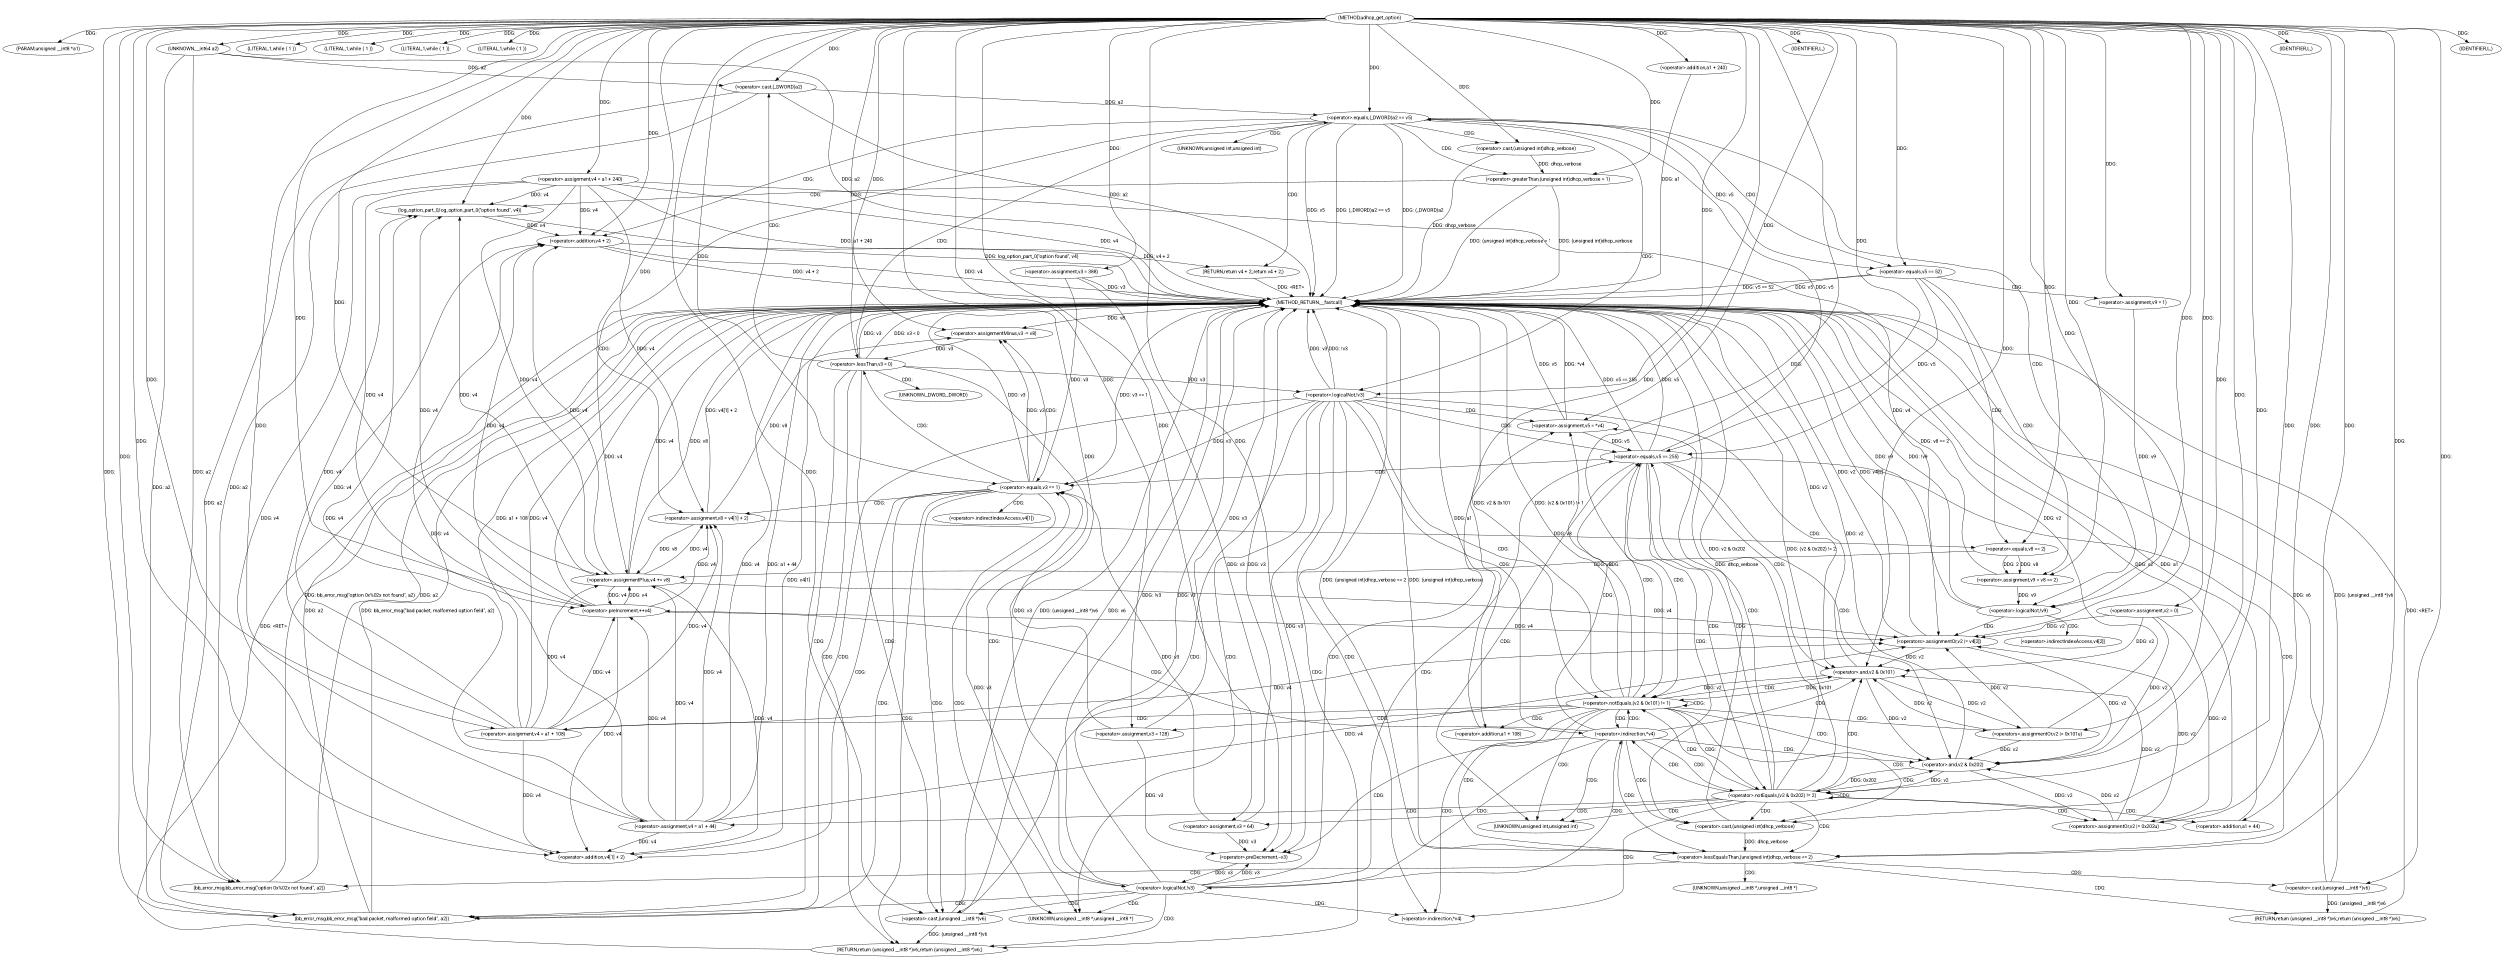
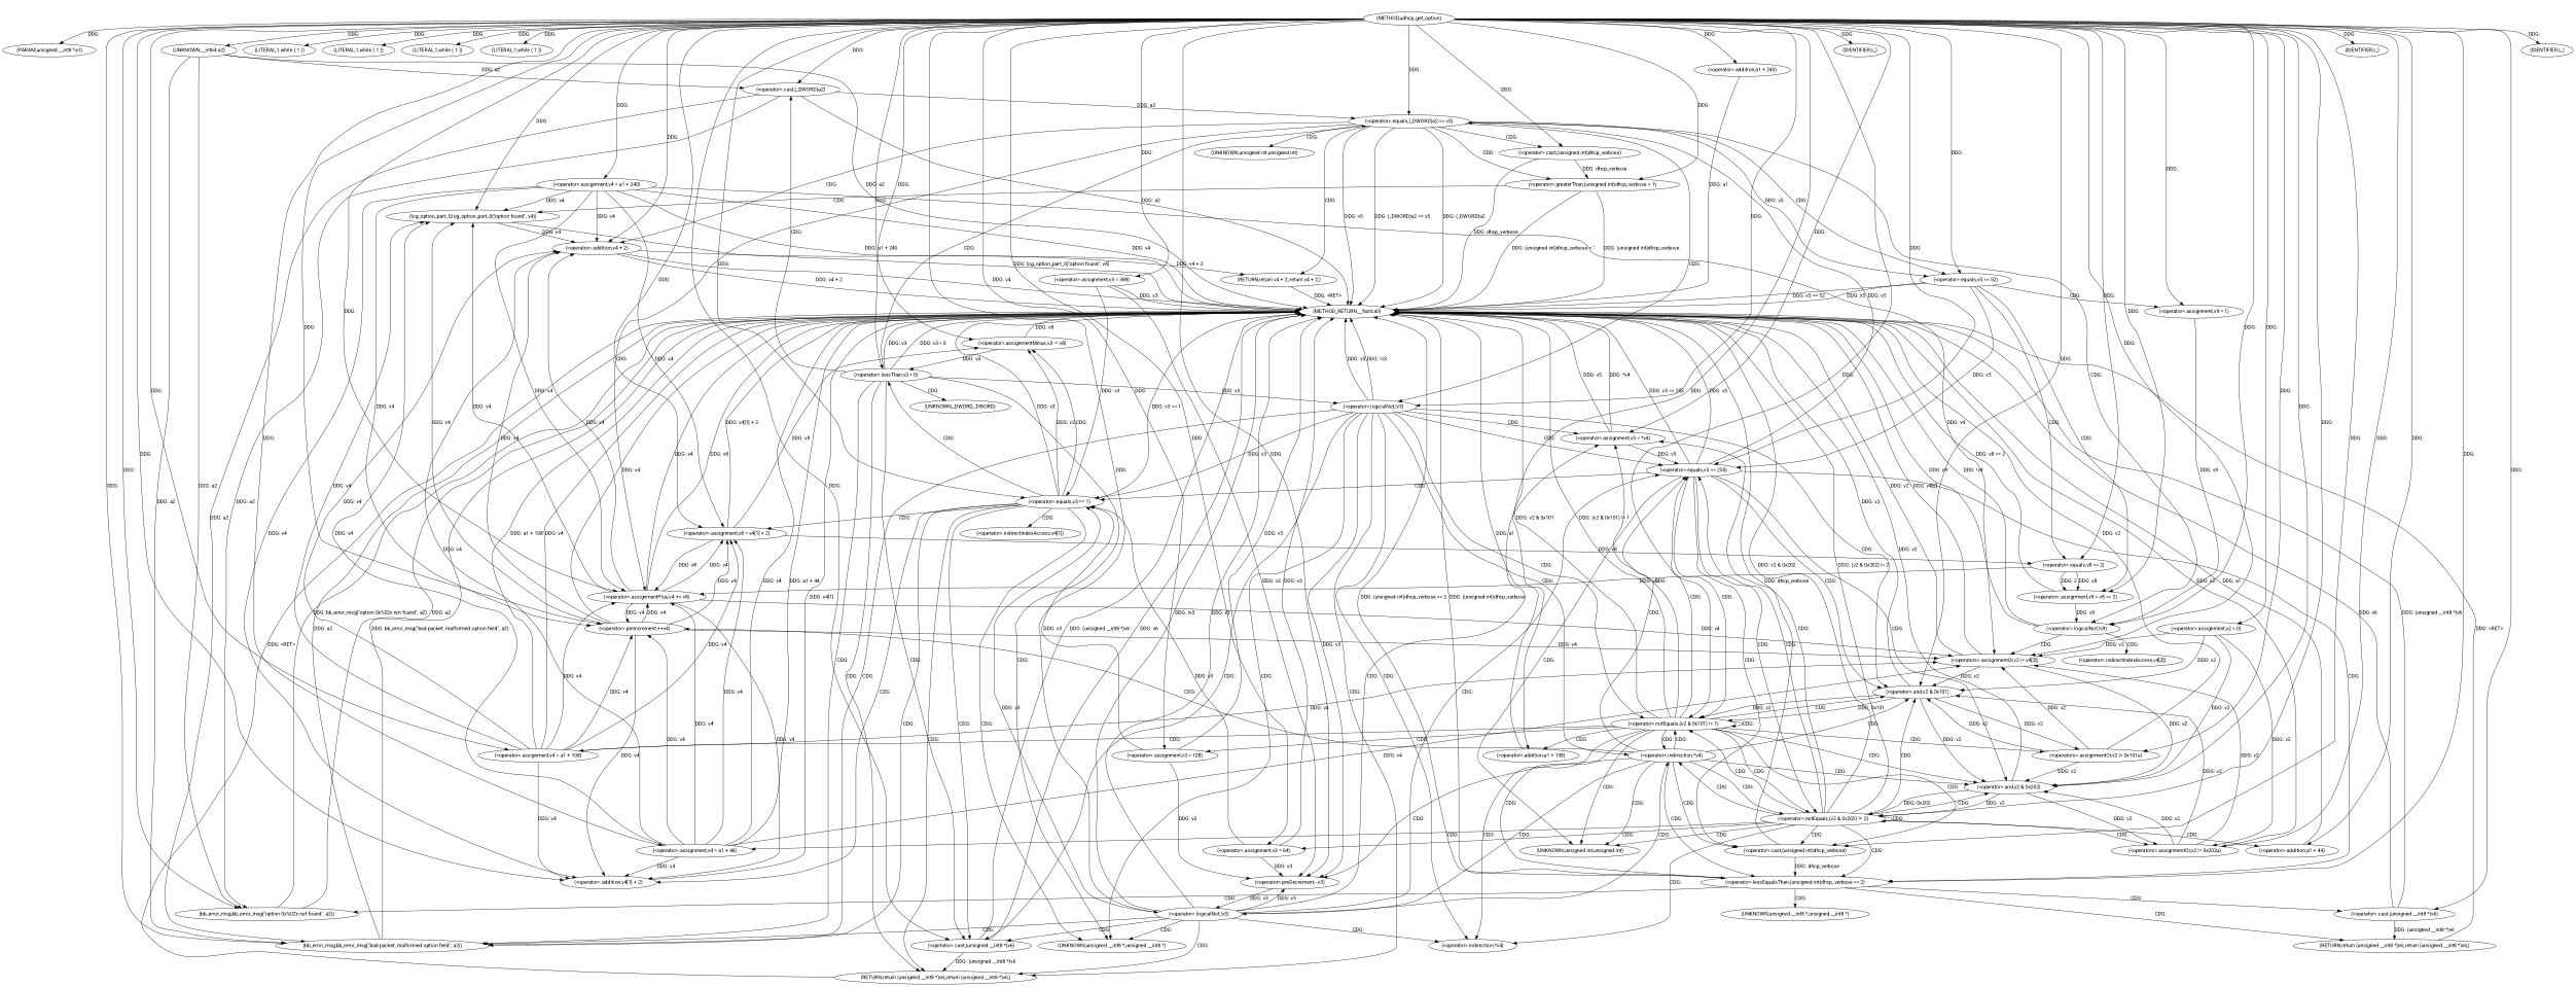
  digraph {
    fontname=Roboto
    node [fontname=Roboto]
    edge [fontname=Roboto]
    n1 [label="(METHOD,udhcp_get_option)"]
    n2 [label="(PARAM,unsigned __int8 *a1)"]
    n3 [label="(UNKNOWN,__int64 a2)"]
    n4 [label="(<operator>.assignment,v2 = 0)"]
    n5 [label="(<operator>.assignment,v3 = 388)"]
    n6 [label="(<operator>.assignment,v4 = a1 + 240)"]
    n7 [label="(<operator>.addition,a1 + 240)"]
    n8 [label="(LITERAL,1,while ( 1 ))"]
    n9 [label="(LITERAL,1,while ( 1 ))"]
    n10 [label="(LITERAL,1,while ( 1 ))"]
    n11 [label="(LITERAL,1,while ( 1 ))"]
    n12 [label="(<operator>.assignment,v5 = *v4)"]
    n13 [label="(<operator>.preDecrement,--v3)"]
    n14 [label="(<operator>.preIncrement,++v4)"]
    n15 [label="(<operator>.logicalNot,!v3)"]
    n16 [label="(<operator>.equals,v5 == 255)"]
    n17 [label="(<operator>.equals,v3 == 1)"]
    n18 [label="(<operator>.assignment,v8 = v4[1] + 2)"]
    n19 [label="(<operator>.addition,v4[1] + 2)"]
    n20 [label="(<operator>.assignmentMinus,v3 -= v8)"]
    n21 [label="(<operator>.lessThan,v3 < 0)"]
    n22 [label="(<operator>.equals,(_DWORD)a2 == v5)"]
    n23 [label="(<operator>.cast,(_DWORD)a2)"]
    n24 [label="(<operator>.greaterThan,(unsigned int)dhcp_verbose > 1)"]
    n25 [label="(<operator>.cast,(unsigned int)dhcp_verbose)"]
    n26 [label="(log_option_part_0,log_option_part_0(\"option found\", v4))"]
    n27 [label="(<operator>.addition,v4 + 2)"]
    n28 [label="(<operator>.equals,v5 == 52)"]
    n29 [label="(<operator>.assignment,v9 = v8 == 2)"]
    n30 [label="(<operator>.equals,v8 == 2)"]
    n31 [label="(<operator>.assignment,v9 = 1)"]
    n32 [label="(<operator>.logicalNot,!v9)"]
    n33 [label="(<operators>.assignmentOr,v2 |= v4[2])"]
    n34 [label="(<operator>.assignmentPlus,v4 += v8)"]
    n35 [label="(<operator>.logicalNot,!v3)"]
    n36 [label="(IDENTIFIER,L,)"]
    n37 [label="(bb_error_msg,bb_error_msg(\"bad packet, malformed option field\", a2))"]
    n38 [label="(<operator>.cast,(unsigned __int8 *)v6)"]
    n39 [label="(<operator>.notEquals,(v2 & 0x101) != 1)"]
    n40 [label="(<operator>.and,v2 & 0x101)"]
    n41 [label="(<operators>.assignmentOr,v2 |= 0x101u)"]
    n42 [label="(<operator>.assignment,v4 = a1 + 108)"]
    n43 [label="(<operator>.addition,a1 + 108)"]
    n44 [label="(<operator>.assignment,v3 = 128)"]
    n45 [label="(<operator>.notEquals,(v2 & 0x202) != 2)"]
    n46 [label="(<operator>.and,v2 & 0x202)"]
    n47 [label="(<operators>.assignmentOr,v2 |= 0x202u)"]
    n48 [label="(<operator>.assignment,v4 = a1 + 44)"]
    n49 [label="(<operator>.addition,a1 + 44)"]
    n50 [label="(<operator>.assignment,v3 = 64)"]
    n51 [label="(IDENTIFIER,L,)"]
    n52 [label="(<operator>.lessEqualsThan,(unsigned int)dhcp_verbose <= 2)"]
    n53 [label="(<operator>.cast,(unsigned int)dhcp_verbose)"]
    n54 [label="(<operator>.cast,(unsigned __int8 *)v6)"]
    n55 [label="(bb_error_msg,bb_error_msg(\"option 0x%02x not found\", a2))"]
    n56 [label="(IDENTIFIER,L,)"]
    n57 [label="(METHOD_RETURN,__fastcall)"]
    n58 [label="(RETURN,return (unsigned __int8 *)v6;,return (unsigned __int8 *)v6;)"]
    n59 [label="(<operator>.indirection,*v4)"]
    n60 [label="(<operator>.indirection,*v4)"]
    n61 [label="(UNKNOWN,unsigned __int8 *,unsigned __int8 *)"]
    n62 [label="(UNKNOWN,unsigned int,unsigned int)"]
    n63 [label="(<operator>.indirectIndexAccess,v4[1])"]
    n64 [label="(UNKNOWN,_DWORD,_DWORD)"]
    n65 [label="(RETURN,return v4 + 2;,return v4 + 2;)"]
    n66 [label="(UNKNOWN,unsigned int,unsigned int)"]
    n67 [label="(<operator>.indirectIndexAccess,v4[2])"]
    n68 [label="(RETURN,return (unsigned __int8 *)v6;,return (unsigned __int8 *)v6;)"]
    n69 [label="(UNKNOWN,unsigned __int8 *,unsigned __int8 *)"]
    n1 -> n2 [label="DDG: "]
    n1 -> n3 [label="DDG: "]
    n1 -> n4 [label="DDG: "]
    n1 -> n5 [label="DDG: "]
    n1 -> n6 [label="DDG: "]
    n1 -> n7 [label="DDG: "]
    n1 -> n8 [label="DDG: "]
    n1 -> n9 [label="DDG: "]
    n1 -> n10 [label="DDG: "]
    n1 -> n11 [label="DDG: "]
    n1 -> n12 [label="DDG: "]
    n1 -> n13 [label="DDG: "]
    n1 -> n14 [label="DDG: "]
    n1 -> n15 [label="DDG: "]
    n1 -> n16 [label="DDG: "]
    n1 -> n17 [label="DDG: "]
    n1 -> n18 [label="DDG: "]
    n1 -> n19 [label="DDG: "]
    n1 -> n20 [label="DDG: "]
    n1 -> n21 [label="DDG: "]
    n1 -> n22 [label="DDG: "]
    n1 -> n23 [label="DDG: "]
    n1 -> n24 [label="DDG: "]
    n1 -> n25 [label="DDG: "]
    n1 -> n26 [label="DDG: "]
    n1 -> n27 [label="DDG: "]
    n1 -> n28 [label="DDG: "]
    n1 -> n29 [label="DDG: "]
    n1 -> n30 [label="DDG: "]
    n1 -> n31 [label="DDG: "]
    n1 -> n32 [label="DDG: "]
    n1 -> n33 [label="DDG: "]
    n1 -> n34 [label="DDG: "]
    n1 -> n35 [label="DDG: "]
    n1 -> n36 [label="DDG: "]
    n1 -> n37 [label="DDG: "]
    n1 -> n38 [label="DDG: "]
    n1 -> n39 [label="DDG: "]
    n1 -> n40 [label="DDG: "]
    n1 -> n41 [label="DDG: "]
    n1 -> n42 [label="DDG: "]
    n1 -> n43 [label="DDG: "]
    n1 -> n44 [label="DDG: "]
    n1 -> n45 [label="DDG: "]
    n1 -> n46 [label="DDG: "]
    n1 -> n47 [label="DDG: "]
    n1 -> n48 [label="DDG: "]
    n1 -> n49 [label="DDG: "]
    n1 -> n50 [label="DDG: "]
    n1 -> n51 [label="DDG: "]
    n1 -> n52 [label="DDG: "]
    n1 -> n53 [label="DDG: "]
    n1 -> n54 [label="DDG: "]
    n1 -> n55 [label="DDG: "]
    n1 -> n56 [label="DDG: "]
    n3 -> n23 [label="DDG: a2"]
    n3 -> n37 [label="DDG: a2"]
    n3 -> n55 [label="DDG: a2"]
    n3 -> n57 [label="DDG: a2"]
    n4 -> n33 [label="DDG: v2"]
    n4 -> n40 [label="DDG: v2"]
    n4 -> n46 [label="DDG: v2"]
    n4 -> n47 [label="DDG: v2"]
    n5 -> n13 [label="DDG: v3"]
    n5 -> n17 [label="DDG: v3"]
    n5 -> n57 [label="DDG: v3"]
    n6 -> n14 [label="DDG: v4"]
    n6 -> n18 [label="DDG: v4"]
    n6 -> n19 [label="DDG: v4"]
    n6 -> n26 [label="DDG: v4"]
    n6 -> n27 [label="DDG: v4"]
    n6 -> n33 [label="DDG: v4"]
    n6 -> n34 [label="DDG: v4"]
    n6 -> n57 [label="DDG: a1 + 240"]
    n6 -> n57 [label="DDG: v4"]
    n7 -> n57 [label="DDG: a1"]
    n12 -> n16 [label="DDG: v5"]
    n12 -> n57 [label="DDG: *v4"]
    n12 -> n57 [label="DDG: v5"]
    n13 -> n15 [label="DDG: v3"]
    n14 -> n18 [label="DDG: v4"]
    n14 -> n19 [label="DDG: v4"]
    n14 -> n26 [label="DDG: v4"]
    n14 -> n27 [label="DDG: v4"]
    n14 -> n33 [label="DDG: v4"]
    n14 -> n34 [label="DDG: v4"]
    n14 -> n57 [label="DDG: v4"]
    n15 -> n12 [label="CDG: "]
    n15 -> n13 [label="DDG: v3"]
    n15 -> n16 [label="CDG: "]
    n15 -> n17 [label="DDG: v3"]
    n15 -> n37 [label="CDG: "]
    n15 -> n38 [label="CDG: "]
    n15 -> n57 [label="DDG: !v3"]
    n15 -> n57 [label="DDG: v3"]
    n15 -> n58 [label="CDG: "]
    n15 -> n59 [label="CDG: "]
    n15 -> n60 [label="CDG: "]
    n15 -> n61 [label="CDG: "]
    n16 -> n17 [label="CDG: "]
    n16 -> n22 [label="DDG: v5"]
    n16 -> n39 [label="CDG: "]
    n16 -> n40 [label="CDG: "]
    n16 -> n45 [label="CDG: "]
    n16 -> n46 [label="CDG: "]
    n16 -> n52 [label="CDG: "]
    n16 -> n53 [label="CDG: "]
    n16 -> n57 [label="DDG: v5"]
    n16 -> n57 [label="DDG: v5 == 255"]
    n16 -> n62 [label="CDG: "]
    n17 -> n18 [label="CDG: "]
    n17 -> n19 [label="CDG: "]
    n17 -> n20 [label="DDG: v3"]
    n17 -> n20 [label="CDG: "]
    n17 -> n21 [label="CDG: "]
    n17 -> n37 [label="CDG: "]
    n17 -> n38 [label="CDG: "]
    n17 -> n57 [label="DDG: v3 == 1"]
    n17 -> n57 [label="DDG: v3"]
    n17 -> n58 [label="CDG: "]
    n17 -> n61 [label="CDG: "]
    n17 -> n63 [label="CDG: "]
    n18 -> n20 [label="DDG: v8"]
    n18 -> n30 [label="DDG: v8"]
    n18 -> n34 [label="DDG: v8"]
    n18 -> n57 [label="DDG: v4[1] + 2"]
    n19 -> n57 [label="DDG: v4[1]"]
    n20 -> n21 [label="DDG: v3"]
-   n57 -> n20 [label="DDG: v8"]
+   n20 -> n57 [label="DDG: v8"]
    n21 -> n22 [label="CDG: "]
    n21 -> n23 [label="CDG: "]
    n21 -> n35 [label="DDG: v3"]
    n21 -> n37 [label="CDG: "]
    n21 -> n38 [label="CDG: "]
    n21 -> n57 [label="DDG: v3"]
    n21 -> n57 [label="DDG: v3 < 0"]
    n21 -> n58 [label="CDG: "]
    n21 -> n61 [label="CDG: "]
    n21 -> n64 [label="CDG: "]
    n22 -> n24 [label="CDG: "]
    n22 -> n25 [label="CDG: "]
    n22 -> n27 [label="CDG: "]
    n22 -> n28 [label="DDG: v5"]
    n22 -> n28 [label="CDG: "]
    n22 -> n32 [label="CDG: "]
    n22 -> n34 [label="CDG: "]
    n22 -> n35 [label="CDG: "]
    n22 -> n57 [label="DDG: (_DWORD)a2 == v5"]
    n22 -> n57 [label="DDG: (_DWORD)a2"]
    n22 -> n57 [label="DDG: v5"]
    n22 -> n65 [label="CDG: "]
    n22 -> n66 [label="CDG: "]
    n23 -> n22 [label="DDG: a2"]
    n23 -> n37 [label="DDG: a2"]
    n23 -> n55 [label="DDG: a2"]
    n23 -> n57 [label="DDG: a2"]
    n24 -> n26 [label="CDG: "]
    n24 -> n57 [label="DDG: (unsigned int)dhcp_verbose > 1"]
    n24 -> n57 [label="DDG: (unsigned int)dhcp_verbose"]
    n25 -> n24 [label="DDG: dhcp_verbose"]
    n25 -> n57 [label="DDG: dhcp_verbose"]
    n26 -> n27 [label="DDG: v4"]
    n26 -> n57 [label="DDG: log_option_part_0(\"option found\", v4)"]
    n27 -> n57 [label="DDG: v4 + 2"]
    n27 -> n57 [label="DDG: v4"]
    n27 -> n65 [label="DDG: v4 + 2"]
    n28 -> n16 [label="DDG: v5"]
    n28 -> n29 [label="CDG: "]
    n28 -> n30 [label="CDG: "]
    n28 -> n31 [label="CDG: "]
    n28 -> n57 [label="DDG: v5"]
    n28 -> n57 [label="DDG: v5 == 52"]
    n29 -> n32 [label="DDG: v9"]
    n29 -> n57 [label="DDG: v8 == 2"]
    n30 -> n29 [label="DDG: v8"]
    n30 -> n29 [label="DDG: 2"]
    n30 -> n34 [label="DDG: v8"]
    n31 -> n32 [label="DDG: v9"]
    n32 -> n33 [label="CDG: "]
    n32 -> n57 [label="DDG: !v9"]
    n32 -> n57 [label="DDG: v9"]
    n32 -> n67 [label="CDG: "]
    n33 -> n40 [label="DDG: v2"]
    n33 -> n46 [label="DDG: v2"]
    n33 -> n57 [label="DDG: v4[2]"]
    n33 -> n57 [label="DDG: v2"]
    n34 -> n14 [label="DDG: v4"]
    n34 -> n18 [label="DDG: v4"]
    n34 -> n19 [label="DDG: v4"]
    n34 -> n26 [label="DDG: v4"]
    n34 -> n27 [label="DDG: v4"]
    n34 -> n33 [label="DDG: v4"]
    n34 -> n57 [label="DDG: v8"]
    n34 -> n57 [label="DDG: v4"]
    n35 -> n12 [label="CDG: "]
    n35 -> n13 [label="DDG: v3"]
    n35 -> n16 [label="CDG: "]
    n35 -> n17 [label="DDG: v3"]
    n35 -> n37 [label="CDG: "]
    n35 -> n38 [label="CDG: "]
    n35 -> n39 [label="CDG: "]
    n35 -> n40 [label="CDG: "]
    n35 -> n57 [label="DDG: v3"]
    n35 -> n57 [label="DDG: !v3"]
    n35 -> n58 [label="CDG: "]
    n35 -> n59 [label="CDG: "]
    n35 -> n60 [label="CDG: "]
    n35 -> n61 [label="CDG: "]
    n37 -> n57 [label="DDG: bb_error_msg(\"bad packet, malformed option field\", a2)"]
    n37 -> n57 [label="DDG: a2"]
    n38 -> n57 [label="DDG: v6"]
    n38 -> n57 [label="DDG: (unsigned __int8 *)v6"]
    n38 -> n58 [label="DDG: (unsigned __int8 *)v6"]
    n39 -> n12 [label="CDG: "]
    n39 -> n16 [label="CDG: "]
    n39 -> n39 [label="CDG: "]
    n39 -> n40 [label="CDG: "]
    n39 -> n41 [label="CDG: "]
    n39 -> n42 [label="CDG: "]
    n39 -> n43 [label="CDG: "]
    n39 -> n44 [label="CDG: "]
    n39 -> n45 [label="CDG: "]
    n39 -> n46 [label="CDG: "]
    n39 -> n52 [label="CDG: "]
    n39 -> n53 [label="CDG: "]
    n39 -> n57 [label="DDG: (v2 & 0x101) != 1"]
    n39 -> n57 [label="DDG: v2 & 0x101"]
    n39 -> n59 [label="CDG: "]
    n39 -> n60 [label="CDG: "]
    n39 -> n62 [label="CDG: "]
    n40 -> n39 [label="DDG: v2"]
    n40 -> n39 [label="DDG: 0x101"]
    n40 -> n41 [label="DDG: v2"]
    n40 -> n46 [label="DDG: v2"]
    n40 -> n57 [label="DDG: v2"]
    n41 -> n33 [label="DDG: v2"]
    n41 -> n40 [label="DDG: v2"]
    n41 -> n46 [label="DDG: v2"]
    n41 -> n57 [label="DDG: v2"]
    n42 -> n14 [label="DDG: v4"]
    n42 -> n18 [label="DDG: v4"]
    n42 -> n19 [label="DDG: v4"]
    n42 -> n26 [label="DDG: v4"]
    n42 -> n27 [label="DDG: v4"]
    n42 -> n33 [label="DDG: v4"]
    n42 -> n34 [label="DDG: v4"]
    n42 -> n57 [label="DDG: v4"]
    n42 -> n57 [label="DDG: a1 + 108"]
    n43 -> n57 [label="DDG: a1"]
    n44 -> n13 [label="DDG: v3"]
    n44 -> n17 [label="DDG: v3"]
    n44 -> n57 [label="DDG: v3"]
    n45 -> n12 [label="CDG: "]
    n45 -> n16 [label="CDG: "]
    n45 -> n39 [label="CDG: "]
    n45 -> n40 [label="CDG: "]
    n45 -> n45 [label="CDG: "]
    n45 -> n46 [label="CDG: "]
    n45 -> n47 [label="CDG: "]
    n45 -> n48 [label="CDG: "]
    n45 -> n49 [label="CDG: "]
    n45 -> n50 [label="CDG: "]
    n45 -> n52 [label="CDG: "]
    n45 -> n53 [label="CDG: "]
    n45 -> n57 [label="DDG: v2 & 0x202"]
    n45 -> n57 [label="DDG: (v2 & 0x202) != 2"]
    n45 -> n59 [label="CDG: "]
    n45 -> n60 [label="CDG: "]
    n45 -> n62 [label="CDG: "]
    n46 -> n45 [label="DDG: v2"]
    n46 -> n45 [label="DDG: 0x202"]
    n46 -> n47 [label="DDG: v2"]
    n46 -> n57 [label="DDG: v2"]
    n47 -> n33 [label="DDG: v2"]
    n47 -> n40 [label="DDG: v2"]
    n47 -> n46 [label="DDG: v2"]
    n47 -> n57 [label="DDG: v2"]
    n48 -> n14 [label="DDG: v4"]
    n48 -> n18 [label="DDG: v4"]
    n48 -> n19 [label="DDG: v4"]
    n48 -> n26 [label="DDG: v4"]
    n48 -> n27 [label="DDG: v4"]
    n48 -> n33 [label="DDG: v4"]
    n48 -> n34 [label="DDG: v4"]
    n48 -> n57 [label="DDG: v4"]
    n48 -> n57 [label="DDG: a1 + 44"]
    n49 -> n57 [label="DDG: a1"]
    n50 -> n13 [label="DDG: v3"]
    n50 -> n17 [label="DDG: v3"]
    n50 -> n57 [label="DDG: v3"]
    n52 -> n54 [label="CDG: "]
    n52 -> n55 [label="CDG: "]
    n52 -> n57 [label="DDG: (unsigned int)dhcp_verbose"]
    n52 -> n57 [label="DDG: (unsigned int)dhcp_verbose <= 2"]
    n52 -> n68 [label="CDG: "]
    n52 -> n69 [label="CDG: "]
    n53 -> n52 [label="DDG: dhcp_verbose"]
    n53 -> n57 [label="DDG: dhcp_verbose"]
    n54 -> n57 [label="DDG: (unsigned __int8 *)v6"]
    n54 -> n57 [label="DDG: v6"]
    n54 -> n68 [label="DDG: (unsigned __int8 *)v6"]
    n55 -> n57 [label="DDG: bb_error_msg(\"option 0x%02x not found\", a2)"]
    n55 -> n57 [label="DDG: a2"]
    n58 -> n57 [label="DDG: <RET>"]
    n60 -> n13 [label="CDG: "]
    n60 -> n14 [label="CDG: "]
    n60 -> n15 [label="CDG: "]
    n60 -> n16 [label="CDG: "]
    n60 -> n39 [label="CDG: "]
    n60 -> n40 [label="CDG: "]
    n60 -> n45 [label="CDG: "]
    n60 -> n46 [label="CDG: "]
    n60 -> n52 [label="CDG: "]
    n60 -> n53 [label="CDG: "]
    n60 -> n62 [label="CDG: "]
    n65 -> n57 [label="DDG: <RET>"]
    n68 -> n57 [label="DDG: <RET>"]
  }
